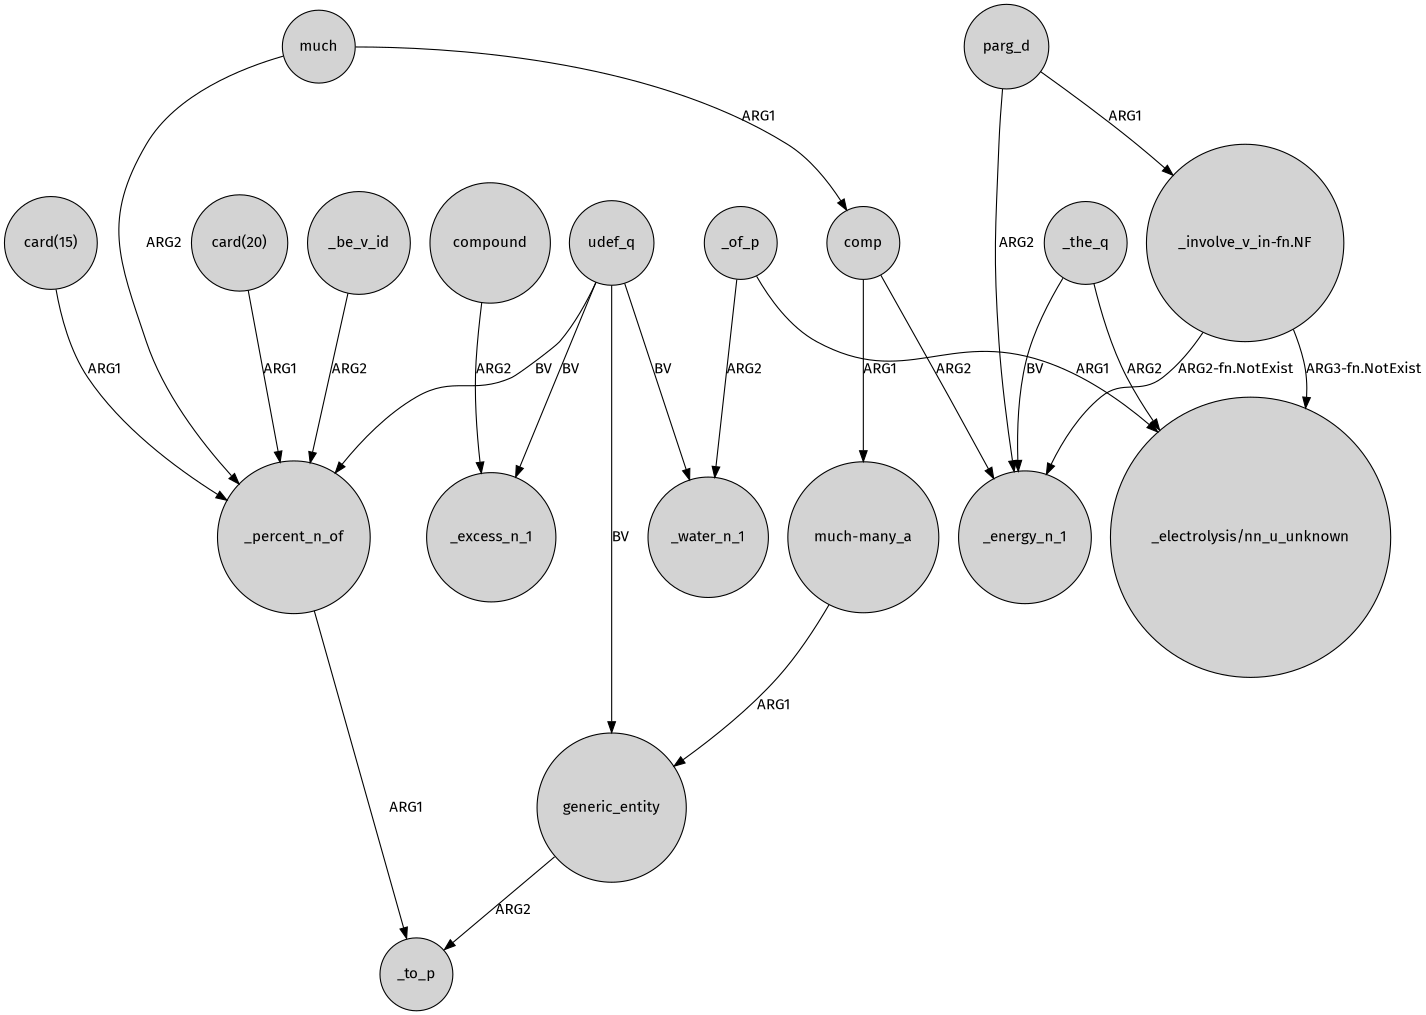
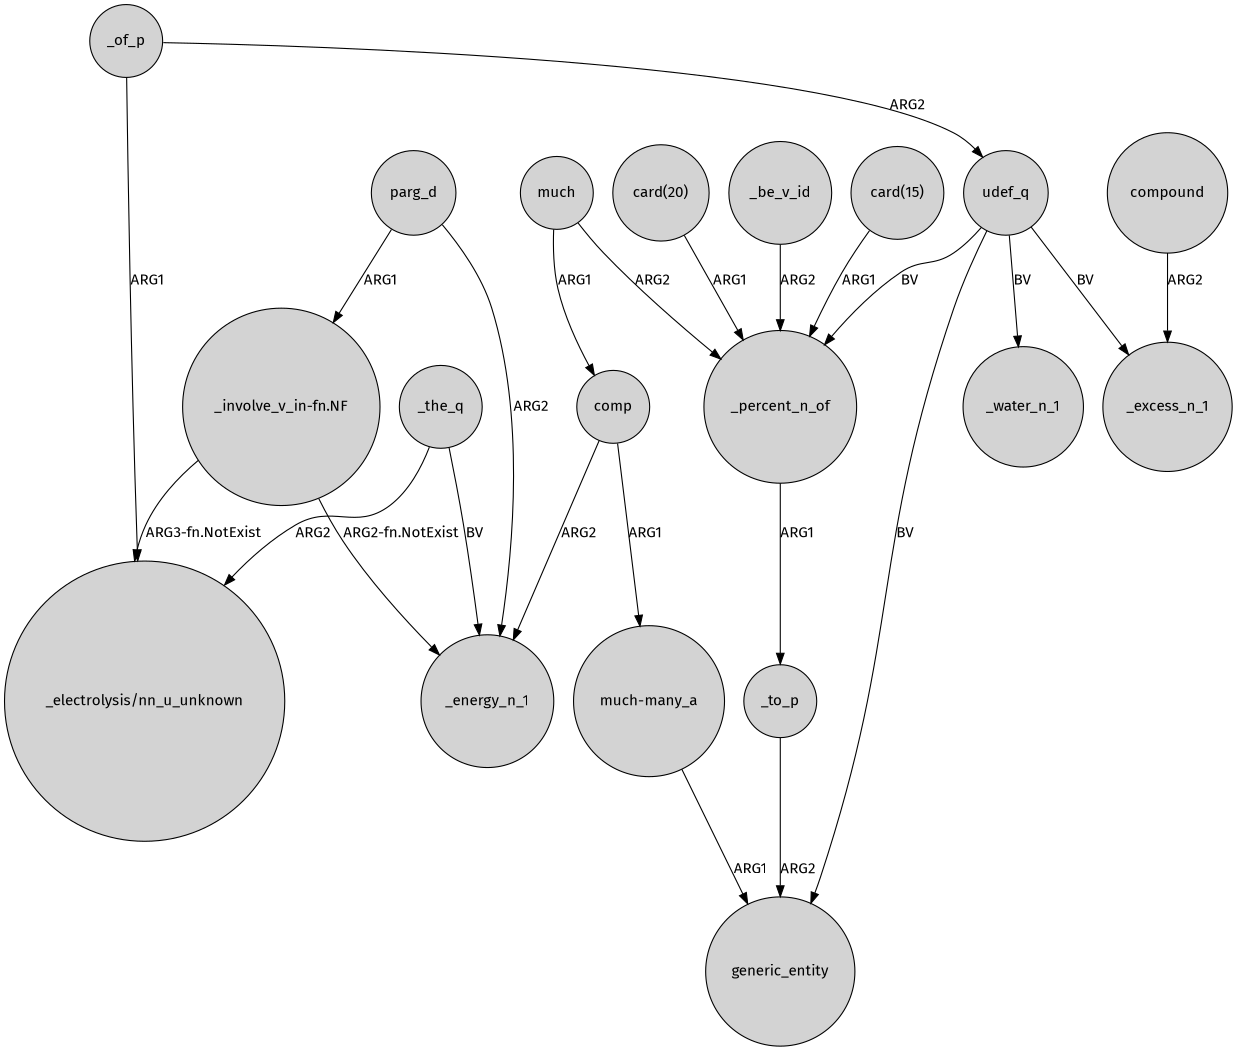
  digraph {
    fontname="Fira Sans"
    node [fontname="Fira Sans" shape=circle style=filled]
    edge [fontname="Fira Sans"]
    _of_p
    _water_n_1
    "_electrolysis/nn_u_unknown"
    udef_q
    _excess_n_1
    _percent_n_of
    generic_entity
    _to_p
    _be_v_id
    compound
    "card(15)"
    "_involve_v_in-fn.NF"
    _energy_n_1
    parg_d
    "much-many_a"
    n16 [label=much]
    comp
    _the_q
    "card(20)"
-   _of_p -> _water_n_1 [label=ARG2]
+   _of_p -> udef_q [label=ARG2]
    _of_p -> "_electrolysis/nn_u_unknown" [label=ARG1]
    udef_q -> _water_n_1 [label=BV]
    udef_q -> _excess_n_1 [label=BV]
    udef_q -> _percent_n_of [label=BV]
    udef_q -> generic_entity [label=BV]
    _percent_n_of -> _to_p [label=ARG1]
-   generic_entity -> _to_p [label=ARG2]
+   _to_p -> generic_entity [label=ARG2]
    _be_v_id -> _percent_n_of [label=ARG2]
    compound -> _excess_n_1 [label=ARG2]
    "card(15)" -> _percent_n_of [label=ARG1]
    "_involve_v_in-fn.NF" -> "_electrolysis/nn_u_unknown" [label="ARG3-fn.NotExist"]
    "_involve_v_in-fn.NF" -> _energy_n_1 [label="ARG2-fn.NotExist"]
    parg_d -> "_involve_v_in-fn.NF" [label=ARG1]
    parg_d -> _energy_n_1 [label=ARG2]
    "much-many_a" -> generic_entity [label=ARG1]
    n16 -> _percent_n_of [label=ARG2]
    n16 -> comp [label=ARG1]
    comp -> _energy_n_1 [label=ARG2]
    comp -> "much-many_a" [label=ARG1]
    _the_q -> "_electrolysis/nn_u_unknown" [label=ARG2]
    _the_q -> _energy_n_1 [label=BV]
    "card(20)" -> _percent_n_of [label=ARG1]
  }
